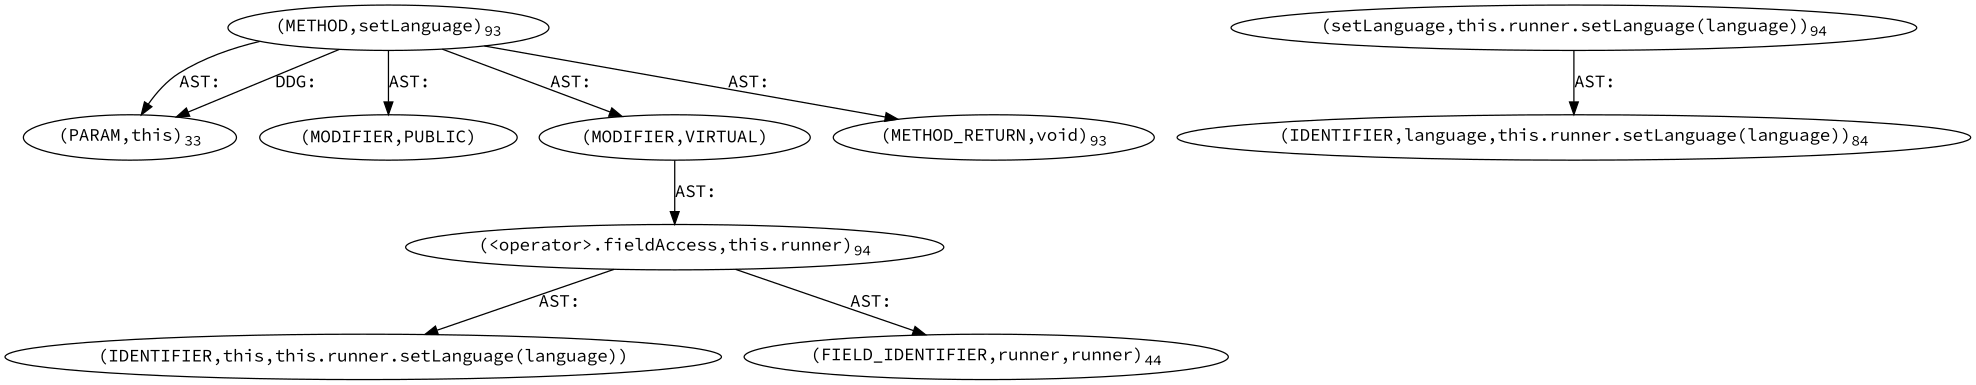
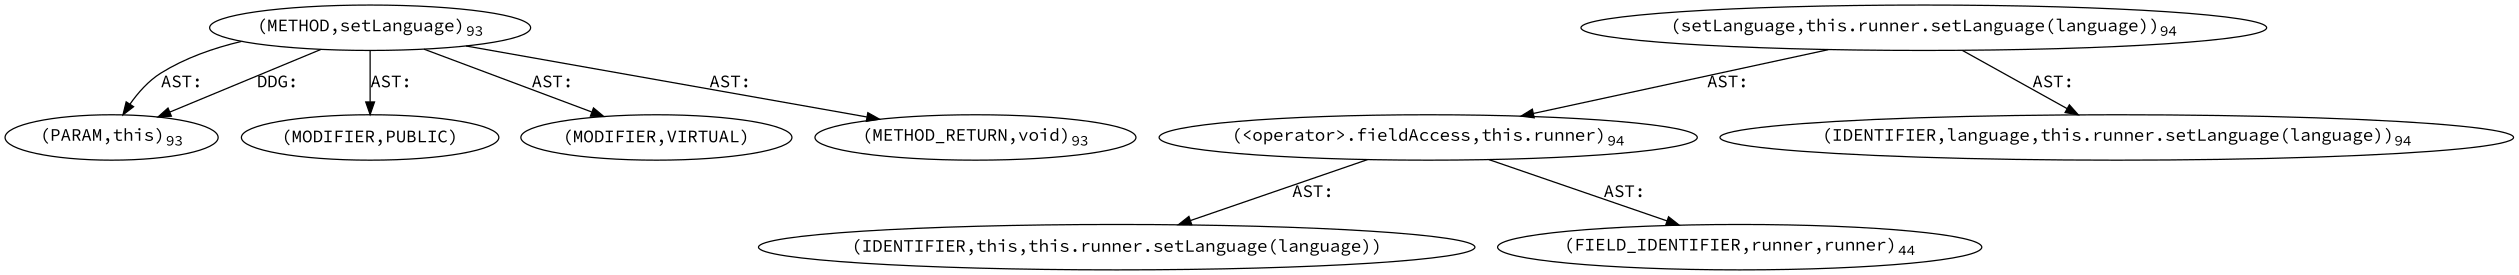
  digraph {
    fontname="Source Code Pro"
    node [fontname="Source Code Pro"]
    edge [fontname="Source Code Pro"]
    n1 [label=<(METHOD,setLanguage)<SUB>93</SUB>>]
-   n2 [label=<(PARAM,this)<SUB>33</SUB>>]
+   n2 [label=<(PARAM,this)<SUB>93</SUB>>]
    n3 [label=<(MODIFIER,PUBLIC)>]
    n4 [label=<(MODIFIER,VIRTUAL)>]
    n5 [label=<(METHOD_RETURN,void)<SUB>93</SUB>>]
    n6 [label=<(setLanguage,this.runner.setLanguage(language))<SUB>94</SUB>>]
    n7 [label=<(&lt;operator&gt;.fieldAccess,this.runner)<SUB>94</SUB>>]
-   n8 [label=<(IDENTIFIER,language,this.runner.setLanguage(language))<SUB>84</SUB>>]
+   n8 [label=<(IDENTIFIER,language,this.runner.setLanguage(language))<SUB>94</SUB>>]
    n9 [label=<(IDENTIFIER,this,this.runner.setLanguage(language))>]
    n10 [label=<(FIELD_IDENTIFIER,runner,runner)<SUB>44</SUB>>]
    n1 -> n2 [label="AST: "]
    n1 -> n2 [label="DDG: "]
    n1 -> n3 [label="AST: "]
    n1 -> n4 [label="AST: "]
    n1 -> n5 [label="AST: "]
-   n4 -> n7 [label="AST: "]
+   n6 -> n7 [label="AST: "]
    n6 -> n8 [label="AST: "]
    n7 -> n9 [label="AST: "]
    n7 -> n10 [label="AST: "]
  }
